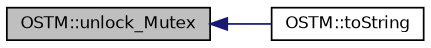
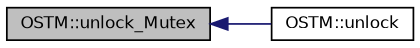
  digraph {
    rankdir=LR
    node [color=black fontname=Helvetica fontsize=10 shape=record style=filled]
    n1 [fillcolor=grey75 fontcolor=black height=0.2 label="OSTM::unlock_Mutex" width=0.4]
-   n2 [fillcolor=white height=0.2 label="OSTM::toString" width=0.4]
+   n2 [fillcolor=white height=0.2 label="OSTM::unlock" width=0.4]
    n1 -> n2 [color=midnightblue dir=back fontname=Helvetica fontsize=10 labelfontname=Helvetica labelfontsize=10 style=solid]
  }
